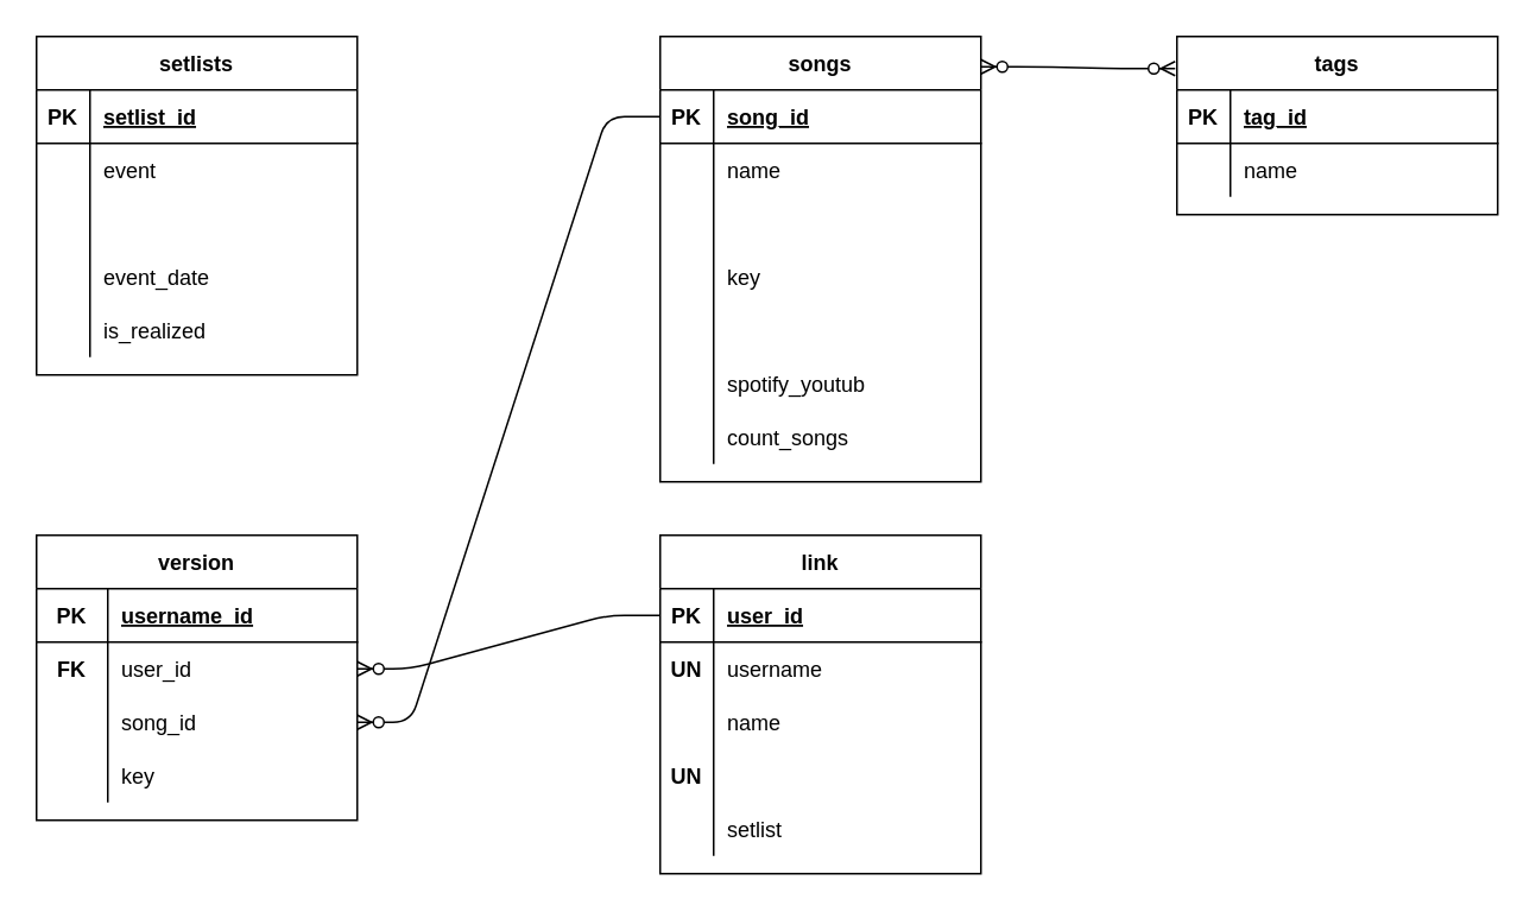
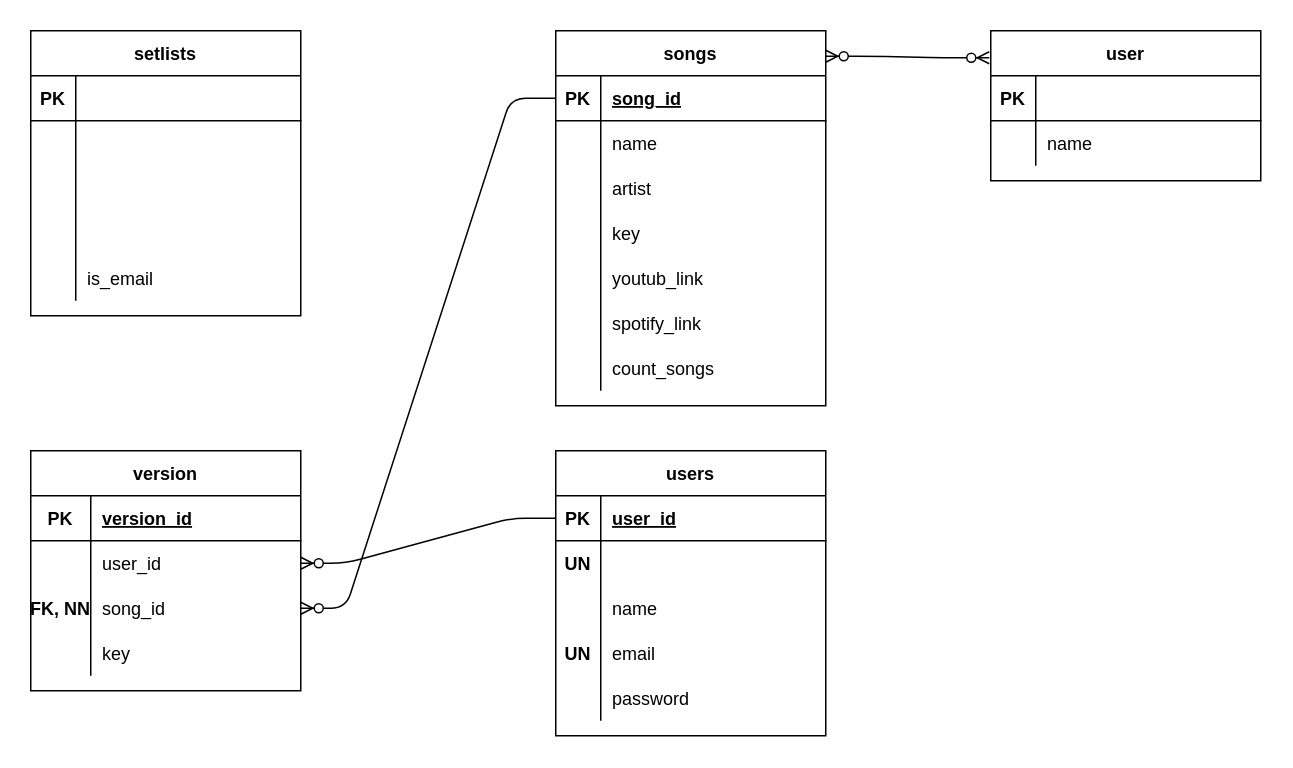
  <mxCell id="0" />
  <mxCell id="1" parent="0" />
  <mxCell id="2" value="songs" style="shape=table;startSize=30;container=1;collapsible=1;childLayout=tableLayout;fixedRows=1;rowLines=0;fontStyle=1;align=center;resizeLast=1;" parent="1" vertex="1"><mxGeometry x="370" y="20" width="180" height="250" as="geometry" /></mxCell>
  <mxCell id="3" value="" style="shape=partialRectangle;collapsible=0;dropTarget=0;pointerEvents=0;fillColor=none;top=0;left=0;bottom=1;right=0;points=[[0,0.5],[1,0.5]];portConstraint=eastwest;" parent="2" vertex="1"><mxGeometry y="30" width="180" height="30" as="geometry" /></mxCell>
  <mxCell id="4" value="PK" style="shape=partialRectangle;connectable=0;fillColor=none;top=0;left=0;bottom=0;right=0;fontStyle=1;overflow=hidden;" parent="3" vertex="1"><mxGeometry width="30" height="30" as="geometry" /></mxCell>
  <mxCell id="5" value="song_id" style="shape=partialRectangle;connectable=0;fillColor=none;top=0;left=0;bottom=0;right=0;align=left;spacingLeft=6;fontStyle=5;overflow=hidden;" parent="3" vertex="1"><mxGeometry x="30" width="150" height="30" as="geometry" /></mxCell>
  <mxCell id="6" value="" style="shape=partialRectangle;collapsible=0;dropTarget=0;pointerEvents=0;fillColor=none;top=0;left=0;bottom=0;right=0;points=[[0,0.5],[1,0.5]];portConstraint=eastwest;" parent="2" vertex="1"><mxGeometry y="60" width="180" height="30" as="geometry" /></mxCell>
  <mxCell id="7" value="" style="shape=partialRectangle;connectable=0;fillColor=none;top=0;left=0;bottom=0;right=0;editable=1;overflow=hidden;" parent="6" vertex="1"><mxGeometry width="30" height="30" as="geometry" /></mxCell>
  <mxCell id="8" value="name" style="shape=partialRectangle;connectable=0;fillColor=none;top=0;left=0;bottom=0;right=0;align=left;spacingLeft=6;overflow=hidden;" parent="6" vertex="1"><mxGeometry x="30" width="150" height="30" as="geometry" /></mxCell>
  <mxCell id="9" value="" style="shape=partialRectangle;collapsible=0;dropTarget=0;pointerEvents=0;fillColor=none;top=0;left=0;bottom=0;right=0;points=[[0,0.5],[1,0.5]];portConstraint=eastwest;" parent="2" vertex="1"><mxGeometry y="90" width="180" height="30" as="geometry" /></mxCell>
  <mxCell id="10" value="" style="shape=partialRectangle;connectable=0;fillColor=none;top=0;left=0;bottom=0;right=0;editable=1;overflow=hidden;" parent="9" vertex="1"><mxGeometry width="30" height="30" as="geometry" /></mxCell>
+ <mxCell id="11" value="artist" style="shape=partialRectangle;connectable=0;fillColor=none;top=0;left=0;bottom=0;right=0;align=left;spacingLeft=6;overflow=hidden;" parent="9" vertex="1"><mxGeometry x="30" width="150" height="30" as="geometry" /></mxCell>
  <mxCell id="12" value="" style="shape=partialRectangle;collapsible=0;dropTarget=0;pointerEvents=0;fillColor=none;top=0;left=0;bottom=0;right=0;points=[[0,0.5],[1,0.5]];portConstraint=eastwest;" parent="2" vertex="1"><mxGeometry y="120" width="180" height="30" as="geometry" /></mxCell>
  <mxCell id="13" value="" style="shape=partialRectangle;connectable=0;fillColor=none;top=0;left=0;bottom=0;right=0;editable=1;overflow=hidden;" parent="12" vertex="1"><mxGeometry width="30" height="30" as="geometry" /></mxCell>
  <mxCell id="14" value="key" style="shape=partialRectangle;connectable=0;fillColor=none;top=0;left=0;bottom=0;right=0;align=left;spacingLeft=6;overflow=hidden;" parent="12" vertex="1"><mxGeometry x="30" width="150" height="30" as="geometry" /></mxCell>
  <mxCell id="15" style="shape=partialRectangle;collapsible=0;dropTarget=0;pointerEvents=0;fillColor=none;top=0;left=0;bottom=0;right=0;points=[[0,0.5],[1,0.5]];portConstraint=eastwest;" parent="2" vertex="1"><mxGeometry y="150" width="180" height="30" as="geometry" /></mxCell>
  <mxCell id="16" style="shape=partialRectangle;connectable=0;fillColor=none;top=0;left=0;bottom=0;right=0;editable=1;overflow=hidden;" parent="15" vertex="1"><mxGeometry width="30" height="30" as="geometry" /></mxCell>
+ <mxCell id="17" value="youtub_link" style="shape=partialRectangle;connectable=0;fillColor=none;top=0;left=0;bottom=0;right=0;align=left;spacingLeft=6;overflow=hidden;" parent="15" vertex="1"><mxGeometry x="30" width="150" height="30" as="geometry" /></mxCell>
  <mxCell id="18" style="shape=partialRectangle;collapsible=0;dropTarget=0;pointerEvents=0;fillColor=none;top=0;left=0;bottom=0;right=0;points=[[0,0.5],[1,0.5]];portConstraint=eastwest;" parent="2" vertex="1"><mxGeometry y="180" width="180" height="30" as="geometry" /></mxCell>
  <mxCell id="19" style="shape=partialRectangle;connectable=0;fillColor=none;top=0;left=0;bottom=0;right=0;editable=1;overflow=hidden;" parent="18" vertex="1"><mxGeometry width="30" height="30" as="geometry" /></mxCell>
- <mxCell id="20" value="spotify_youtub" style="shape=partialRectangle;connectable=0;fillColor=none;top=0;left=0;bottom=0;right=0;align=left;spacingLeft=6;overflow=hidden;" parent="18" vertex="1"><mxGeometry x="30" width="150" height="30" as="geometry" /></mxCell>
+ <mxCell id="20" value="spotify_link" style="shape=partialRectangle;connectable=0;fillColor=none;top=0;left=0;bottom=0;right=0;align=left;spacingLeft=6;overflow=hidden;" parent="18" vertex="1"><mxGeometry x="30" width="150" height="30" as="geometry" /></mxCell>
  <mxCell id="21" style="shape=partialRectangle;collapsible=0;dropTarget=0;pointerEvents=0;fillColor=none;top=0;left=0;bottom=0;right=0;points=[[0,0.5],[1,0.5]];portConstraint=eastwest;" parent="2" vertex="1"><mxGeometry y="210" width="180" height="30" as="geometry" /></mxCell>
  <mxCell id="22" style="shape=partialRectangle;connectable=0;fillColor=none;top=0;left=0;bottom=0;right=0;editable=1;overflow=hidden;" parent="21" vertex="1"><mxGeometry width="30" height="30" as="geometry" /></mxCell>
  <mxCell id="23" value="count_songs" style="shape=partialRectangle;connectable=0;fillColor=none;top=0;left=0;bottom=0;right=0;align=left;spacingLeft=6;overflow=hidden;" parent="21" vertex="1"><mxGeometry x="30" width="150" height="30" as="geometry" /></mxCell>
  <mxCell id="24" value="setlists" style="shape=table;startSize=30;container=1;collapsible=1;childLayout=tableLayout;fixedRows=1;rowLines=0;fontStyle=1;align=center;resizeLast=1;" parent="1" vertex="1"><mxGeometry x="20" y="20" width="180" height="190" as="geometry" /></mxCell>
  <mxCell id="25" value="" style="shape=partialRectangle;collapsible=0;dropTarget=0;pointerEvents=0;fillColor=none;top=0;left=0;bottom=1;right=0;points=[[0,0.5],[1,0.5]];portConstraint=eastwest;" parent="24" vertex="1"><mxGeometry y="30" width="180" height="30" as="geometry" /></mxCell>
  <mxCell id="26" value="PK" style="shape=partialRectangle;connectable=0;fillColor=none;top=0;left=0;bottom=0;right=0;fontStyle=1;overflow=hidden;" parent="25" vertex="1"><mxGeometry width="30" height="30" as="geometry" /></mxCell>
- <mxCell id="27" value="setlist_id" style="shape=partialRectangle;connectable=0;fillColor=none;top=0;left=0;bottom=0;right=0;align=left;spacingLeft=6;fontStyle=5;overflow=hidden;" parent="25" vertex="1"><mxGeometry x="30" width="150" height="30" as="geometry" /></mxCell>
  <mxCell id="28" value="" style="shape=partialRectangle;collapsible=0;dropTarget=0;pointerEvents=0;fillColor=none;top=0;left=0;bottom=0;right=0;points=[[0,0.5],[1,0.5]];portConstraint=eastwest;" parent="24" vertex="1"><mxGeometry y="60" width="180" height="30" as="geometry" /></mxCell>
  <mxCell id="29" value="" style="shape=partialRectangle;connectable=0;fillColor=none;top=0;left=0;bottom=0;right=0;editable=1;overflow=hidden;" parent="28" vertex="1"><mxGeometry width="30" height="30" as="geometry" /></mxCell>
- <mxCell id="30" value="event" style="shape=partialRectangle;connectable=0;fillColor=none;top=0;left=0;bottom=0;right=0;align=left;spacingLeft=6;overflow=hidden;" parent="28" vertex="1"><mxGeometry x="30" width="150" height="30" as="geometry" /></mxCell>
  <mxCell id="31" value="" style="shape=partialRectangle;collapsible=0;dropTarget=0;pointerEvents=0;fillColor=none;top=0;left=0;bottom=0;right=0;points=[[0,0.5],[1,0.5]];portConstraint=eastwest;" parent="24" vertex="1"><mxGeometry y="90" width="180" height="30" as="geometry" /></mxCell>
  <mxCell id="32" value="" style="shape=partialRectangle;connectable=0;fillColor=none;top=0;left=0;bottom=0;right=0;editable=1;overflow=hidden;" parent="31" vertex="1"><mxGeometry width="30" height="30" as="geometry" /></mxCell>
  <mxCell id="33" value="" style="shape=partialRectangle;collapsible=0;dropTarget=0;pointerEvents=0;fillColor=none;top=0;left=0;bottom=0;right=0;points=[[0,0.5],[1,0.5]];portConstraint=eastwest;" parent="24" vertex="1"><mxGeometry y="120" width="180" height="30" as="geometry" /></mxCell>
  <mxCell id="34" value="" style="shape=partialRectangle;connectable=0;fillColor=none;top=0;left=0;bottom=0;right=0;editable=1;overflow=hidden;" parent="33" vertex="1"><mxGeometry width="30" height="30" as="geometry" /></mxCell>
- <mxCell id="35" value="event_date" style="shape=partialRectangle;connectable=0;fillColor=none;top=0;left=0;bottom=0;right=0;align=left;spacingLeft=6;overflow=hidden;" parent="33" vertex="1"><mxGeometry x="30" width="150" height="30" as="geometry" /></mxCell>
  <mxCell id="36" style="shape=partialRectangle;collapsible=0;dropTarget=0;pointerEvents=0;fillColor=none;top=0;left=0;bottom=0;right=0;points=[[0,0.5],[1,0.5]];portConstraint=eastwest;" parent="24" vertex="1"><mxGeometry y="150" width="180" height="30" as="geometry" /></mxCell>
  <mxCell id="37" style="shape=partialRectangle;connectable=0;fillColor=none;top=0;left=0;bottom=0;right=0;editable=1;overflow=hidden;" parent="36" vertex="1"><mxGeometry width="30" height="30" as="geometry" /></mxCell>
- <mxCell id="38" value="is_realized" style="shape=partialRectangle;connectable=0;fillColor=none;top=0;left=0;bottom=0;right=0;align=left;spacingLeft=6;overflow=hidden;" parent="36" vertex="1"><mxGeometry x="30" width="150" height="30" as="geometry" /></mxCell>
- <mxCell id="39" value="tags" style="shape=table;startSize=30;container=1;collapsible=1;childLayout=tableLayout;fixedRows=1;rowLines=0;fontStyle=1;align=center;resizeLast=1;" parent="1" vertex="1"><mxGeometry x="660" y="20" width="180" height="100" as="geometry" /></mxCell>
+ <mxCell id="38" value="is_email" style="shape=partialRectangle;connectable=0;fillColor=none;top=0;left=0;bottom=0;right=0;align=left;spacingLeft=6;overflow=hidden;" parent="36" vertex="1"><mxGeometry x="30" width="150" height="30" as="geometry" /></mxCell>
+ <mxCell id="39" value="user" style="shape=table;startSize=30;container=1;collapsible=1;childLayout=tableLayout;fixedRows=1;rowLines=0;fontStyle=1;align=center;resizeLast=1;" parent="1" vertex="1"><mxGeometry x="660" y="20" width="180" height="100" as="geometry" /></mxCell>
  <mxCell id="40" value="" style="shape=partialRectangle;collapsible=0;dropTarget=0;pointerEvents=0;fillColor=none;top=0;left=0;bottom=1;right=0;points=[[0,0.5],[1,0.5]];portConstraint=eastwest;" parent="39" vertex="1"><mxGeometry y="30" width="180" height="30" as="geometry" /></mxCell>
  <mxCell id="41" value="PK" style="shape=partialRectangle;connectable=0;fillColor=none;top=0;left=0;bottom=0;right=0;fontStyle=1;overflow=hidden;" parent="40" vertex="1"><mxGeometry width="30" height="30" as="geometry" /></mxCell>
- <mxCell id="42" value="tag_id" style="shape=partialRectangle;connectable=0;fillColor=none;top=0;left=0;bottom=0;right=0;align=left;spacingLeft=6;fontStyle=5;overflow=hidden;" parent="40" vertex="1"><mxGeometry x="30" width="150" height="30" as="geometry" /></mxCell>
  <mxCell id="43" value="" style="shape=partialRectangle;collapsible=0;dropTarget=0;pointerEvents=0;fillColor=none;top=0;left=0;bottom=0;right=0;points=[[0,0.5],[1,0.5]];portConstraint=eastwest;" parent="39" vertex="1"><mxGeometry y="60" width="180" height="30" as="geometry" /></mxCell>
  <mxCell id="44" value="" style="shape=partialRectangle;connectable=0;fillColor=none;top=0;left=0;bottom=0;right=0;editable=1;overflow=hidden;" parent="43" vertex="1"><mxGeometry width="30" height="30" as="geometry" /></mxCell>
  <mxCell id="45" value="name" style="shape=partialRectangle;connectable=0;fillColor=none;top=0;left=0;bottom=0;right=0;align=left;spacingLeft=6;overflow=hidden;" parent="43" vertex="1"><mxGeometry x="30" width="150" height="30" as="geometry" /></mxCell>
  <mxCell id="46" value="" style="edgeStyle=entityRelationEdgeStyle;fontSize=12;html=1;endArrow=ERzeroToMany;endFill=1;startArrow=ERzeroToMany;exitX=1;exitY=0.068;exitDx=0;exitDy=0;exitPerimeter=0;" parent="1" source="2" edge="1"><mxGeometry width="100" height="100" relative="1" as="geometry"><mxPoint x="560" y="130" as="sourcePoint" /><mxPoint x="659" y="38" as="targetPoint" /></mxGeometry></mxCell>
- <mxCell id="47" value="link" style="shape=table;startSize=30;container=1;collapsible=1;childLayout=tableLayout;fixedRows=1;rowLines=0;fontStyle=1;align=center;resizeLast=1;" parent="1" vertex="1"><mxGeometry x="370" y="300" width="180" height="190" as="geometry" /></mxCell>
+ <mxCell id="47" value="users" style="shape=table;startSize=30;container=1;collapsible=1;childLayout=tableLayout;fixedRows=1;rowLines=0;fontStyle=1;align=center;resizeLast=1;" parent="1" vertex="1"><mxGeometry x="370" y="300" width="180" height="190" as="geometry" /></mxCell>
  <mxCell id="48" value="" style="shape=partialRectangle;collapsible=0;dropTarget=0;pointerEvents=0;fillColor=none;top=0;left=0;bottom=1;right=0;points=[[0,0.5],[1,0.5]];portConstraint=eastwest;" parent="47" vertex="1"><mxGeometry y="30" width="180" height="30" as="geometry" /></mxCell>
  <mxCell id="49" value="PK" style="shape=partialRectangle;connectable=0;fillColor=none;top=0;left=0;bottom=0;right=0;fontStyle=1;overflow=hidden;" parent="48" vertex="1"><mxGeometry width="30" height="30" as="geometry" /></mxCell>
  <mxCell id="50" value="user_id" style="shape=partialRectangle;connectable=0;fillColor=none;top=0;left=0;bottom=0;right=0;align=left;spacingLeft=6;fontStyle=5;overflow=hidden;" parent="48" vertex="1"><mxGeometry x="30" width="150" height="30" as="geometry" /></mxCell>
  <mxCell id="51" value="" style="shape=partialRectangle;collapsible=0;dropTarget=0;pointerEvents=0;fillColor=none;top=0;left=0;bottom=0;right=0;points=[[0,0.5],[1,0.5]];portConstraint=eastwest;" parent="47" vertex="1"><mxGeometry y="60" width="180" height="30" as="geometry" /></mxCell>
  <mxCell id="52" value="UN" style="shape=partialRectangle;connectable=0;fillColor=none;top=0;left=0;bottom=0;right=0;editable=1;overflow=hidden;fontStyle=1" parent="51" vertex="1"><mxGeometry width="30" height="30" as="geometry" /></mxCell>
- <mxCell id="53" value="username" style="shape=partialRectangle;connectable=0;fillColor=none;top=0;left=0;bottom=0;right=0;align=left;spacingLeft=6;overflow=hidden;" parent="51" vertex="1"><mxGeometry x="30" width="150" height="30" as="geometry" /></mxCell>
  <mxCell id="54" value="" style="shape=partialRectangle;collapsible=0;dropTarget=0;pointerEvents=0;fillColor=none;top=0;left=0;bottom=0;right=0;points=[[0,0.5],[1,0.5]];portConstraint=eastwest;" parent="47" vertex="1"><mxGeometry y="90" width="180" height="30" as="geometry" /></mxCell>
  <mxCell id="55" value="" style="shape=partialRectangle;connectable=0;fillColor=none;top=0;left=0;bottom=0;right=0;editable=1;overflow=hidden;" parent="54" vertex="1"><mxGeometry width="30" height="30" as="geometry" /></mxCell>
  <mxCell id="56" value="name" style="shape=partialRectangle;connectable=0;fillColor=none;top=0;left=0;bottom=0;right=0;align=left;spacingLeft=6;overflow=hidden;" parent="54" vertex="1"><mxGeometry x="30" width="150" height="30" as="geometry" /></mxCell>
  <mxCell id="57" value="" style="shape=partialRectangle;collapsible=0;dropTarget=0;pointerEvents=0;fillColor=none;top=0;left=0;bottom=0;right=0;points=[[0,0.5],[1,0.5]];portConstraint=eastwest;" parent="47" vertex="1"><mxGeometry y="120" width="180" height="30" as="geometry" /></mxCell>
  <mxCell id="58" value="UN" style="shape=partialRectangle;connectable=0;fillColor=none;top=0;left=0;bottom=0;right=0;editable=1;overflow=hidden;fontStyle=1" parent="57" vertex="1"><mxGeometry width="30" height="30" as="geometry" /></mxCell>
+ <mxCell id="59" value="email" style="shape=partialRectangle;connectable=0;fillColor=none;top=0;left=0;bottom=0;right=0;align=left;spacingLeft=6;overflow=hidden;" parent="57" vertex="1"><mxGeometry x="30" width="150" height="30" as="geometry" /></mxCell>
  <mxCell id="60" style="shape=partialRectangle;collapsible=0;dropTarget=0;pointerEvents=0;fillColor=none;top=0;left=0;bottom=0;right=0;points=[[0,0.5],[1,0.5]];portConstraint=eastwest;" parent="47" vertex="1"><mxGeometry y="150" width="180" height="30" as="geometry" /></mxCell>
  <mxCell id="61" style="shape=partialRectangle;connectable=0;fillColor=none;top=0;left=0;bottom=0;right=0;editable=1;overflow=hidden;" parent="60" vertex="1"><mxGeometry width="30" height="30" as="geometry" /></mxCell>
- <mxCell id="62" value="setlist" style="shape=partialRectangle;connectable=0;fillColor=none;top=0;left=0;bottom=0;right=0;align=left;spacingLeft=6;overflow=hidden;" parent="60" vertex="1"><mxGeometry x="30" width="150" height="30" as="geometry" /></mxCell>
+ <mxCell id="62" value="password" style="shape=partialRectangle;connectable=0;fillColor=none;top=0;left=0;bottom=0;right=0;align=left;spacingLeft=6;overflow=hidden;" parent="60" vertex="1"><mxGeometry x="30" width="150" height="30" as="geometry" /></mxCell>
  <mxCell id="63" value="version" style="shape=table;startSize=30;container=1;collapsible=1;childLayout=tableLayout;fixedRows=1;rowLines=0;fontStyle=1;align=center;resizeLast=1;" parent="1" vertex="1"><mxGeometry x="20" y="300" width="180" height="160" as="geometry" /></mxCell>
  <mxCell id="64" value="" style="shape=partialRectangle;collapsible=0;dropTarget=0;pointerEvents=0;fillColor=none;top=0;left=0;bottom=1;right=0;points=[[0,0.5],[1,0.5]];portConstraint=eastwest;" parent="63" vertex="1"><mxGeometry y="30" width="180" height="30" as="geometry" /></mxCell>
  <mxCell id="65" value="PK" style="shape=partialRectangle;connectable=0;fillColor=none;top=0;left=0;bottom=0;right=0;fontStyle=1;overflow=hidden;" parent="64" vertex="1"><mxGeometry width="40" height="30" as="geometry" /></mxCell>
- <mxCell id="66" value="username_id" style="shape=partialRectangle;connectable=0;fillColor=none;top=0;left=0;bottom=0;right=0;align=left;spacingLeft=6;fontStyle=5;overflow=hidden;" parent="64" vertex="1"><mxGeometry x="40" width="140" height="30" as="geometry" /></mxCell>
+ <mxCell id="66" value="version_id" style="shape=partialRectangle;connectable=0;fillColor=none;top=0;left=0;bottom=0;right=0;align=left;spacingLeft=6;fontStyle=5;overflow=hidden;" parent="64" vertex="1"><mxGeometry x="40" width="140" height="30" as="geometry" /></mxCell>
  <mxCell id="67" value="" style="shape=partialRectangle;collapsible=0;dropTarget=0;pointerEvents=0;fillColor=none;top=0;left=0;bottom=0;right=0;points=[[0,0.5],[1,0.5]];portConstraint=eastwest;" parent="63" vertex="1"><mxGeometry y="60" width="180" height="30" as="geometry" /></mxCell>
- <mxCell id="68" value="FK" style="shape=partialRectangle;connectable=0;fillColor=none;top=0;left=0;bottom=0;right=0;editable=1;overflow=hidden;fontStyle=1" parent="67" vertex="1"><mxGeometry width="40" height="30" as="geometry" /></mxCell>
  <mxCell id="69" value="user_id" style="shape=partialRectangle;connectable=0;fillColor=none;top=0;left=0;bottom=0;right=0;align=left;spacingLeft=6;overflow=hidden;" parent="67" vertex="1"><mxGeometry x="40" width="140" height="30" as="geometry" /></mxCell>
  <mxCell id="70" value="" style="shape=partialRectangle;collapsible=0;dropTarget=0;pointerEvents=0;fillColor=none;top=0;left=0;bottom=0;right=0;points=[[0,0.5],[1,0.5]];portConstraint=eastwest;" parent="63" vertex="1"><mxGeometry y="90" width="180" height="30" as="geometry" /></mxCell>
+ <mxCell id="71" value="FK, NN" style="shape=partialRectangle;connectable=0;fillColor=none;top=0;left=0;bottom=0;right=0;editable=1;overflow=hidden;fontStyle=1" parent="70" vertex="1"><mxGeometry width="40" height="30" as="geometry" /></mxCell>
  <mxCell id="72" value="song_id" style="shape=partialRectangle;connectable=0;fillColor=none;top=0;left=0;bottom=0;right=0;align=left;spacingLeft=6;overflow=hidden;" parent="70" vertex="1"><mxGeometry x="40" width="140" height="30" as="geometry" /></mxCell>
  <mxCell id="73" value="" style="shape=partialRectangle;collapsible=0;dropTarget=0;pointerEvents=0;fillColor=none;top=0;left=0;bottom=0;right=0;points=[[0,0.5],[1,0.5]];portConstraint=eastwest;" parent="63" vertex="1"><mxGeometry y="120" width="180" height="30" as="geometry" /></mxCell>
  <mxCell id="74" value="" style="shape=partialRectangle;connectable=0;fillColor=none;top=0;left=0;bottom=0;right=0;editable=1;overflow=hidden;" parent="73" vertex="1"><mxGeometry width="40" height="30" as="geometry" /></mxCell>
  <mxCell id="75" value="key" style="shape=partialRectangle;connectable=0;fillColor=none;top=0;left=0;bottom=0;right=0;align=left;spacingLeft=6;overflow=hidden;" parent="73" vertex="1"><mxGeometry x="40" width="140" height="30" as="geometry" /></mxCell>
  <mxCell id="76" value="" style="edgeStyle=entityRelationEdgeStyle;fontSize=12;html=1;endArrow=ERzeroToMany;entryX=1;entryY=0.5;entryDx=0;entryDy=0;exitX=0;exitY=0.5;exitDx=0;exitDy=0;endFill=1;" parent="1" source="3" target="70" edge="1"><mxGeometry width="100" height="100" relative="1" as="geometry"><mxPoint x="210" y="300" as="sourcePoint" /><mxPoint x="310" y="200" as="targetPoint" /></mxGeometry></mxCell>
  <mxCell id="77" value="" style="edgeStyle=entityRelationEdgeStyle;fontSize=12;html=1;endArrow=ERzeroToMany;endFill=1;exitX=0;exitY=0.5;exitDx=0;exitDy=0;entryX=1;entryY=0.5;entryDx=0;entryDy=0;" parent="1" source="48" target="67" edge="1"><mxGeometry width="100" height="100" relative="1" as="geometry"><mxPoint x="230" y="350" as="sourcePoint" /><mxPoint x="330" y="250" as="targetPoint" /></mxGeometry></mxCell>
